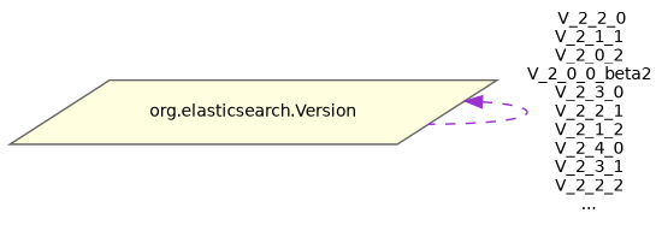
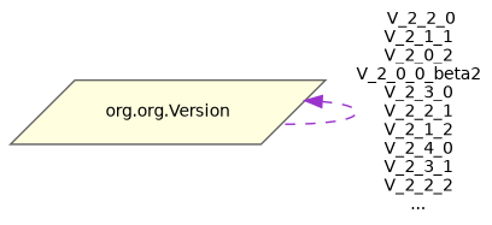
  digraph {
-   n1 [color=gray40 fillcolor=lightyellow fontcolor=black fontname=Helvetica fontsize=10 height=0.2 label="org.elasticsearch.Version" shape=parallelogram style=filled width=0.4]
+   n1 [color=gray40 fillcolor=lightyellow fontcolor=black fontname=Helvetica fontsize=10 height=0.2 label="org.org.Version" shape=parallelogram style=filled width=0.4]
    n1 -> n1 [color=darkorchid3 dir=back fontname=Helvetica fontsize=10 label=" V_2_2_0\nV_2_1_1\nV_2_0_2\nV_2_0_0_beta2\nV_2_3_0\nV_2_2_1\nV_2_1_2\nV_2_4_0\nV_2_3_1\nV_2_2_2\n..." labelfontname=Helvetica labelfontsize=10 style=dashed]
  }
